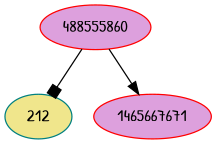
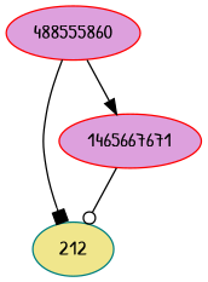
  strict digraph {
    fontname="Patrick Hand"
    node [color=red fillcolor=plum fontname="Patrick Hand" style=filled]
    edge [fontname="Patrick Hand"]
    n1 [label=488555860]
    212 [color=teal fillcolor=khaki]
    1465667671
    n1 -> 212 [arrowhead=box]
    n1 -> 1465667671 [arrowhead=normal]
+   1465667671 -> 212 [arrowhead=odot]
  }
